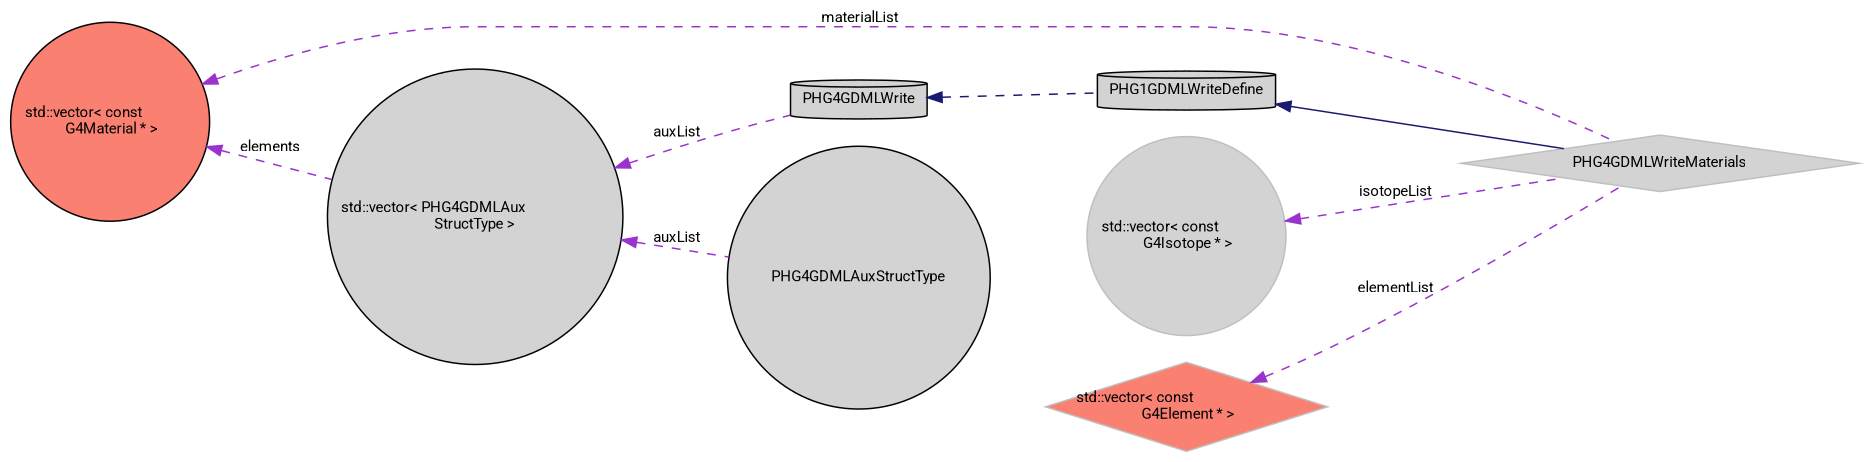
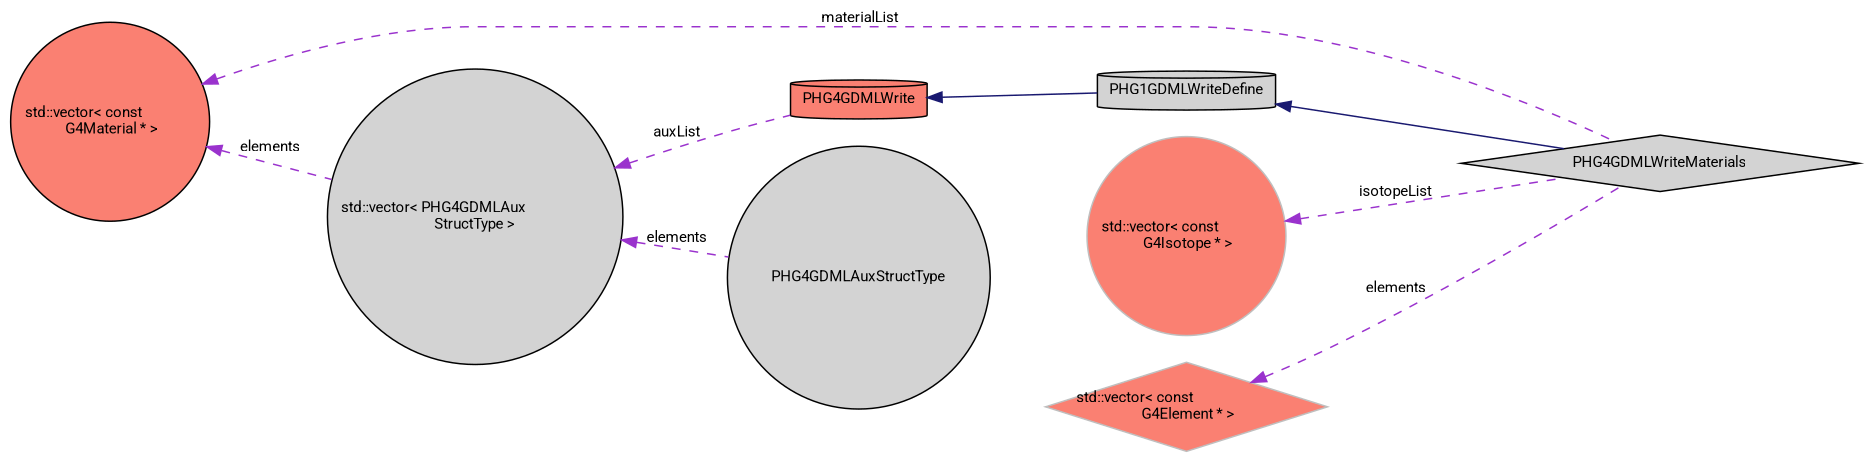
  digraph {
    fontname=Roboto
    rankdir=LR
    node [color=black fillcolor=lightgrey fontname=Roboto fontsize=10 shape=circle style=filled]
    edge [color=darkorchid3 dir=back fontname=Roboto fontsize=10 labelfontname=FreeSans labelfontsize=10 style=dashed]
-   n1 [color=grey75 fontcolor=black height=0.2 label=PHG4GDMLWriteMaterials shape=diamond width=0.4]
+   n1 [fontcolor=black height=0.2 label=PHG4GDMLWriteMaterials shape=diamond width=0.4]
    n2 [height=0.2 label=PHG1GDMLWriteDefine shape=cylinder width=0.4]
-   n3 [height=0.2 label=PHG4GDMLWrite shape=cylinder width=0.4]
+   n3 [fillcolor=salmon height=0.2 label=PHG4GDMLWrite shape=cylinder width=0.4]
    n4 [height=0.2 label="std::vector\< PHG4GDMLAux\lStructType \>" width=0.4]
    n5 [height=0.2 label=PHG4GDMLAuxStructType width=0.4]
-   n6 [color=grey75 height=0.2 label="std::vector\< const\l G4Isotope * \>" width=0.4]
+   n6 [color=grey75 fillcolor=salmon height=0.2 label="std::vector\< const\l G4Isotope * \>" width=0.4]
    n7 [fillcolor=salmon height=0.2 label="std::vector\< const\l G4Material * \>" width=0.4]
    n8 [color=grey75 fillcolor=salmon height=0.2 label="std::vector\< const\l G4Element * \>" shape=diamond width=0.4]
    n2 -> n1 [color=midnightblue style=solid]
-   n3 -> n2 [color=midnightblue]
+   n3 -> n2 [color=midnightblue style=solid]
    n4 -> n3 [label=" auxList"]
-   n4 -> n5 [label=" auxList"]
+   n4 -> n5 [label=" elements"]
    n6 -> n1 [label=" isotopeList"]
    n7 -> n1 [label=" materialList"]
    n7 -> n4 [label=" elements"]
-   n8 -> n1 [label=" elementList"]
+   n8 -> n1 [label=" elements"]
  }
